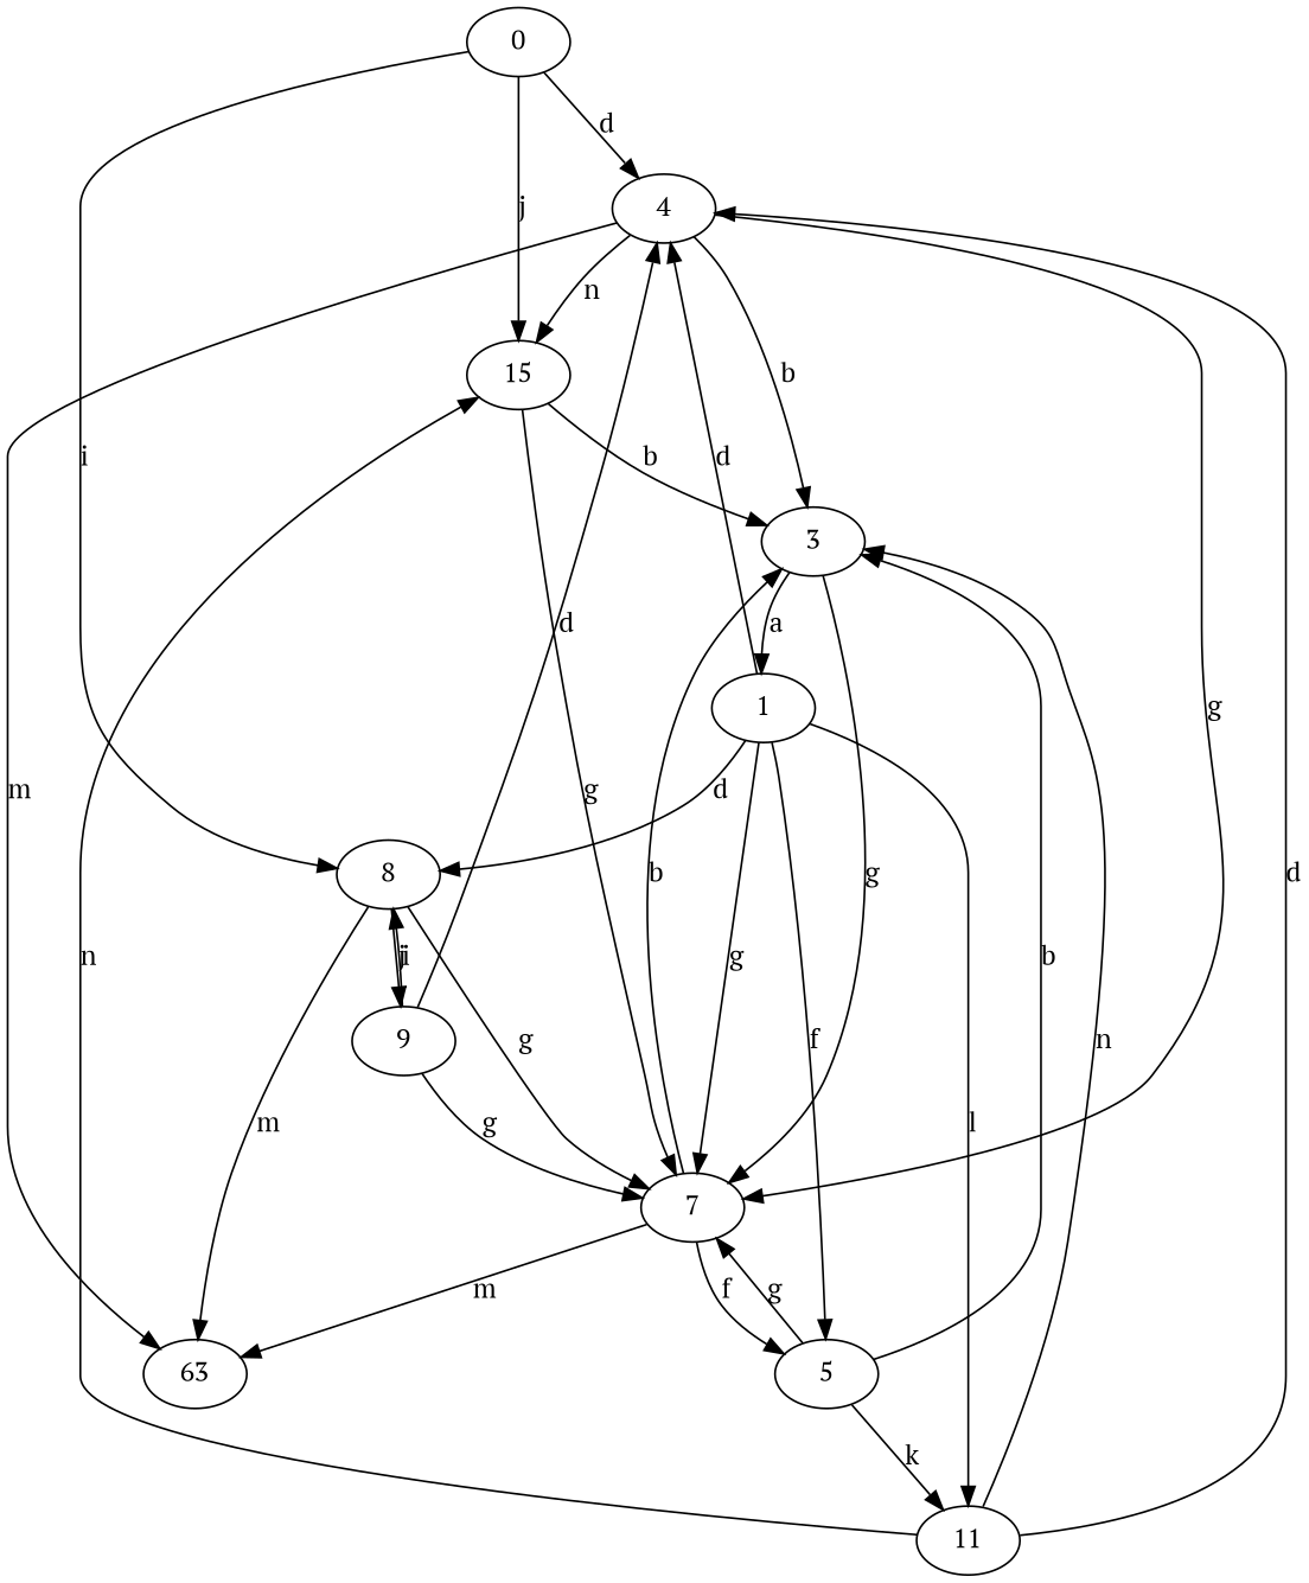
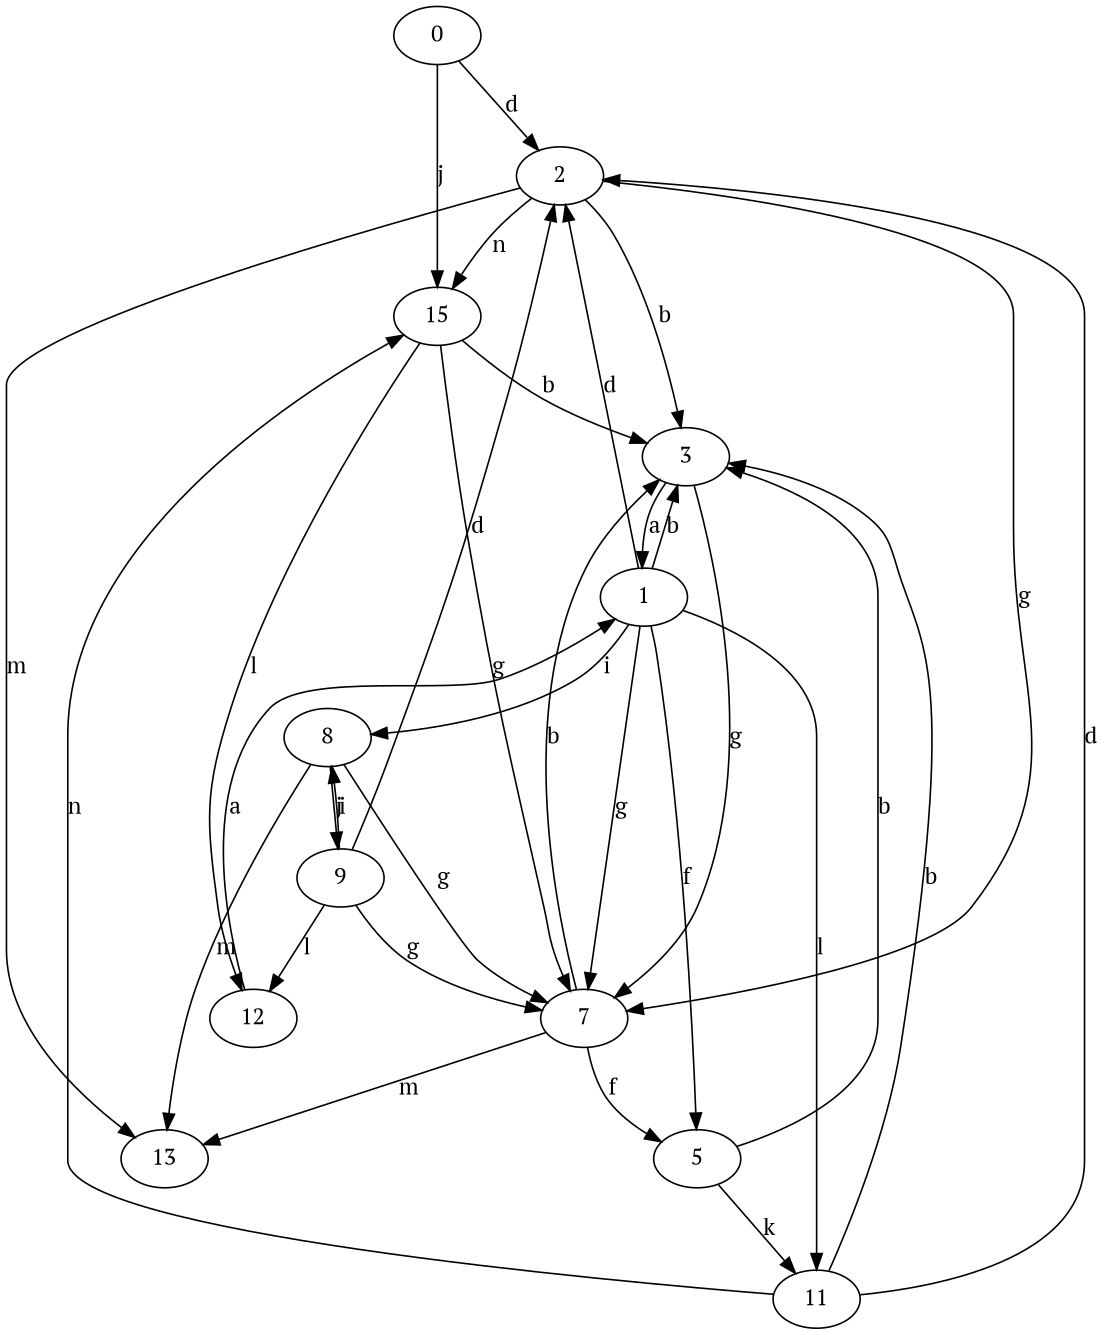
  strict digraph {
    fontname="PT Serif"
    node [fontname="PT Serif"]
    edge [fontname="PT Serif"]
    0
-   4
+   4 [label=2]
    8
    15
    3
    7
-   13 [label=63]
+   13
    9
+   12
    1
    5
    11
    0 -> 4 [label=d]
-   0 -> 8 [label=i]
    0 -> 15 [label=j]
    4 -> 15 [label=n]
    4 -> 3 [label=b]
    4 -> 7 [label=g]
    4 -> 13 [label=m]
    8 -> 7 [label=g]
    8 -> 13 [label=m]
    8 -> 9 [label=j]
    15 -> 3 [label=b]
    15 -> 7 [label=g]
+   15 -> 12 [label=l]
    3 -> 7 [label=g]
    3 -> 1 [label=a]
    7 -> 3 [label=b]
    7 -> 13 [label=m]
    7 -> 5 [label=f]
    9 -> 4 [label=d]
    9 -> 8 [label=i]
    9 -> 7 [label=g]
+   9 -> 12 [label=l]
+   12 -> 1 [label=a]
    1 -> 4 [label=d]
-   1 -> 8 [label=d]
+   1 -> 8 [label=i]
+   1 -> 3 [label=b]
    1 -> 7 [label=g]
    1 -> 5 [label=f]
    1 -> 11 [label=l]
    5 -> 3 [label=b]
-   5 -> 7 [label=g]
    5 -> 11 [label=k]
    11 -> 4 [label=d]
    11 -> 15 [label=n]
-   11 -> 3 [label=n]
+   11 -> 3 [label=b]
  }
